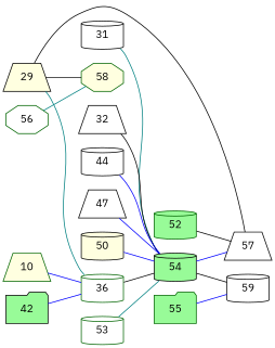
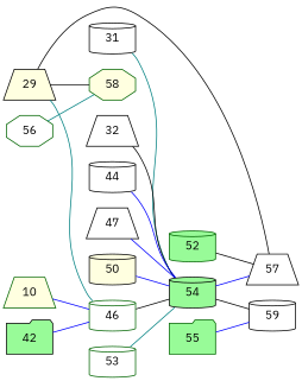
  graph {
    fontname="IBM Plex Sans"
    rankdir=LR
    node [color=black fillcolor=white fontname="IBM Plex Sans" shape=cylinder style=filled]
    edge [color=blue fontname="IBM Plex Sans"]
-   46 [color=darkgreen super="+27+37+43+4" label=36]
+   46 [color=darkgreen super="+27+37+43+4"]
    54 [fillcolor=palegreen super="+34+49+36+15"]
    10 [color=darkgreen fillcolor=lightyellow shape=trapezium]
    n4 [fillcolor=palegreen label=42 shape=folder super="+19"]
    29 [fillcolor=lightyellow shape=trapezium super="+9+16+5"]
    57 [shape=trapezium super="+51+28"]
    58 [color=darkgreen fillcolor=lightyellow shape=octagon super="+39"]
    59 [super="+48+23"]
    31
    32 [shape=trapezium super="+25"]
    44
    47 [shape=trapezium super="+45"]
    50 [fillcolor=lightyellow]
    52 [color=darkgreen fillcolor=palegreen]
    53 [color=darkgreen super="+38"]
    55 [color=darkgreen fillcolor=palegreen shape=folder super="+35"]
    56 [color=darkgreen shape=octagon]
    46 -- 54 [color=black weight=6]
    54 -- 57 [weight=3]
    54 -- 59 [color=black weight=2]
    10 -- 46
    n4 -- 46
    29 -- 46 [color=teal]
    29 -- 57 [color=black weight=2]
    29 -- 58 [color=black weight=3]
    31 -- 54 [color=teal]
    32 -- 54 [color=black]
    44 -- 54
    47 -- 54
    50 -- 54
    52 -- 57 [color=black]
    53 -- 54 [color=teal]
    55 -- 59 [weight=2]
    56 -- 58 [color=teal]
  }
